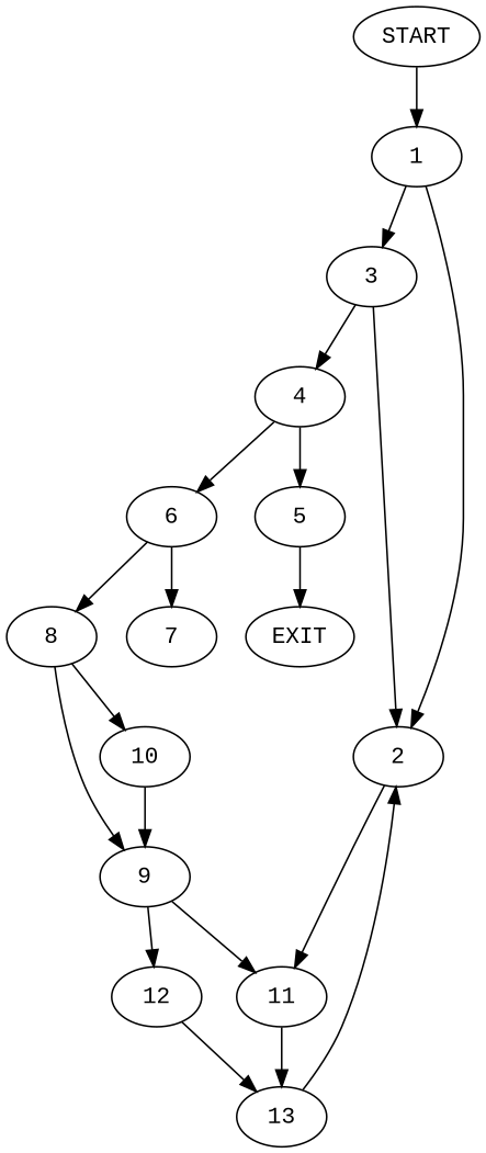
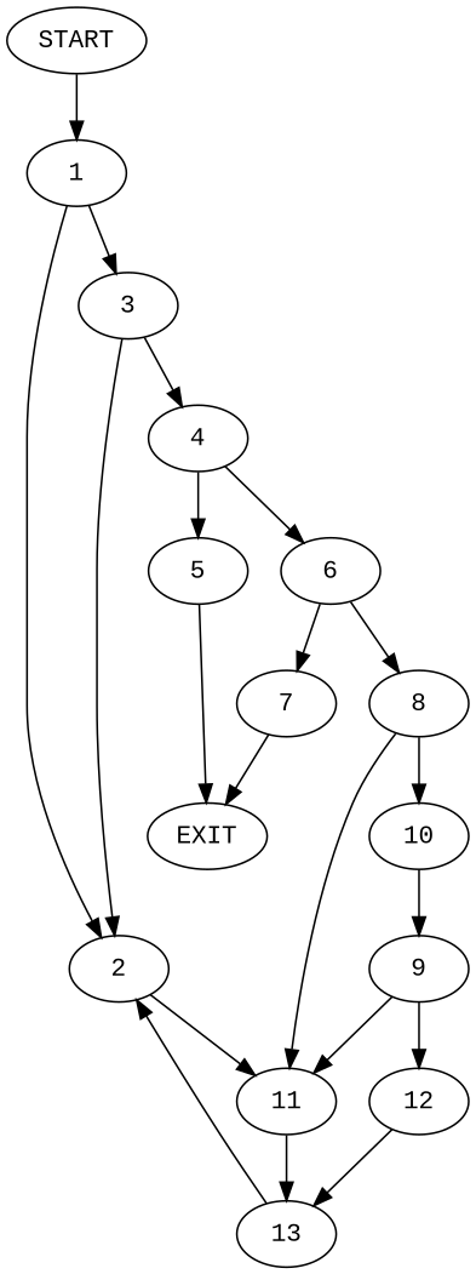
  digraph {
    fontname="Liberation Mono"
    node [fontname="Liberation Mono"]
    edge [fontname="Liberation Mono"]
    n1 [label=START]
    1
    2
    3
    n5 [label=EXIT]
    11
    4
    5
    6
    7
    8
    9
    10
    12
    13
    n1 -> 1
    1 -> 2
    1 -> 3
    2 -> 11
    3 -> 2
    3 -> 4
    11 -> 13
    4 -> 5
    4 -> 6
    5 -> n5
    6 -> 7
    6 -> 8
-   8 -> 9
+   7 -> n5
+   8 -> 11
    8 -> 10
    9 -> 11
    9 -> 12
    10 -> 9
    12 -> 13
    13 -> 2
  }
